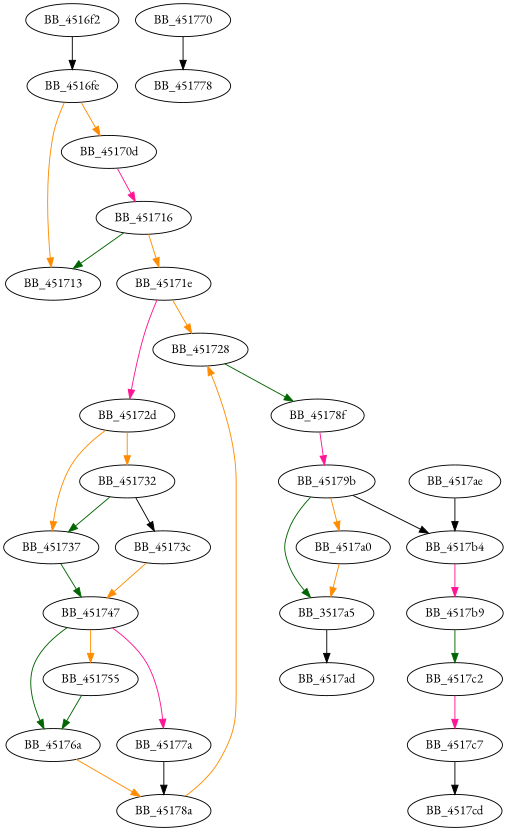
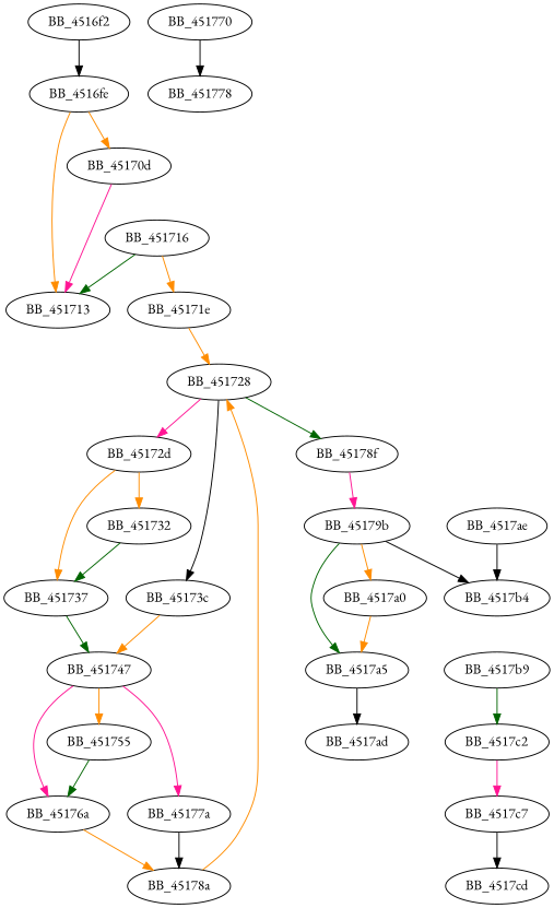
  digraph {
    fontname="EB Garamond"
    node [fontname="EB Garamond"]
    edge [color=darkorange fontname="EB Garamond"]
    BB_4516f2
    BB_4516fe
    BB_45170d
    BB_451713
    BB_451716
    BB_45171e
    BB_451728
    BB_45172d
    BB_45178f
    BB_451732
    BB_451737
    BB_45179b
    BB_45173c
    BB_451747
    BB_4517a0
-   BB_4517a5 [label=BB_3517a5]
+   BB_4517a5
    BB_4517b4
    BB_451755
    BB_45176a
    BB_45177a
    BB_45178a
    BB_451770
    BB_451778
    BB_4517ad
    BB_4517b9
    BB_4517c2
    BB_4517ae
    BB_4517c7
    BB_4517cd
    BB_4516f2 -> BB_4516fe [color=black]
    BB_4516fe -> BB_45170d
    BB_4516fe -> BB_451713
-   BB_45170d -> BB_451716 [color=deeppink]
+   BB_45170d -> BB_451713 [color=deeppink]
    BB_451716 -> BB_451713 [color=darkgreen]
    BB_451716 -> BB_45171e
    BB_45171e -> BB_451728
-   BB_45171e -> BB_45172d [color=deeppink]
+   BB_451728 -> BB_45172d [color=deeppink]
    BB_451728 -> BB_45178f [color=darkgreen]
    BB_45172d -> BB_451732
    BB_45172d -> BB_451737
    BB_45178f -> BB_45179b [color=deeppink]
    BB_451732 -> BB_451737 [color=darkgreen]
-   BB_451732 -> BB_45173c [color=black]
+   BB_451728 -> BB_45173c [color=black]
    BB_451737 -> BB_451747 [color=darkgreen]
    BB_45179b -> BB_4517a0
    BB_45179b -> BB_4517a5 [color=darkgreen]
    BB_45179b -> BB_4517b4 [color=black]
    BB_45173c -> BB_451747
    BB_451747 -> BB_451755
-   BB_451747 -> BB_45176a [color=darkgreen]
+   BB_451747 -> BB_45176a [color=deeppink]
    BB_451747 -> BB_45177a [color=deeppink]
    BB_4517a0 -> BB_4517a5
    BB_4517a5 -> BB_4517ad [color=black]
-   BB_4517b4 -> BB_4517b9 [color=deeppink]
    BB_451755 -> BB_45176a [color=darkgreen]
    BB_45176a -> BB_45178a
    BB_45177a -> BB_45178a [color=black]
    BB_45178a -> BB_451728
    BB_451770 -> BB_451778 [color=black]
    BB_4517b9 -> BB_4517c2 [color=darkgreen]
    BB_4517c2 -> BB_4517c7 [color=deeppink]
    BB_4517ae -> BB_4517b4 [color=black]
    BB_4517c7 -> BB_4517cd [color=black]
  }
